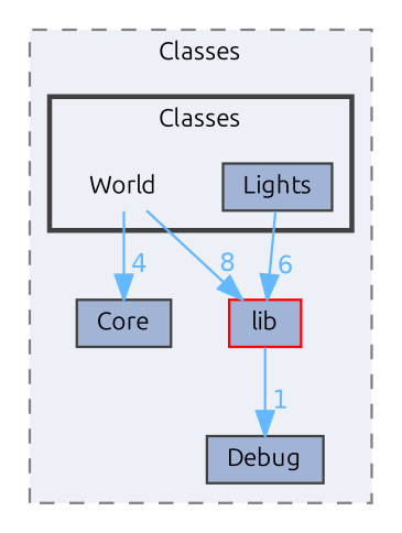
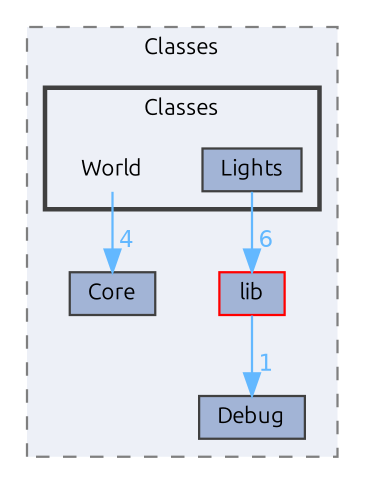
  digraph {
    compound=true
    fontname=Ubuntu
    node [fontname=Ubuntu fontsize=10 shape=box color=grey25 fillcolor="#a2b4d6" style=filled]
    edge [color=steelblue1 fontcolor=steelblue1 fontname=Ubuntu fontsize=10 labeldistance=1.5 labelfontname=Helvetica labelfontsize=10]
    n1 [height=0.2 label=World shape=plaintext width=0.4 color="" fillcolor="" style=""]
    n2 [height=0.2 label=Lights width=0.4]
    n3 [height=0.2 label=Debug width=0.4]
    n4 [height=0.2 label=Core width=0.4]
    n5 [color=red height=0.2 label=lib width=0.4]
    subgraph cluster_1 {
      bgcolor="#edf0f7"
      fontsize=10
      label=Classes
      pencolor=grey50
      style="filled,dashed"
      n3
      n4
      n5
      subgraph cluster_2 {
        bgcolor="#edf0f7"
        fontsize=10
        label=Classes
        pencolor=grey25
        style="filled,bold"
        n1
        n2
      }
    }
    n1 -> n4 [headlabel=4]
-   n1 -> n5 [headlabel=8]
    n2 -> n5 [headlabel=6]
    n5 -> n3 [headlabel=1]
  }
